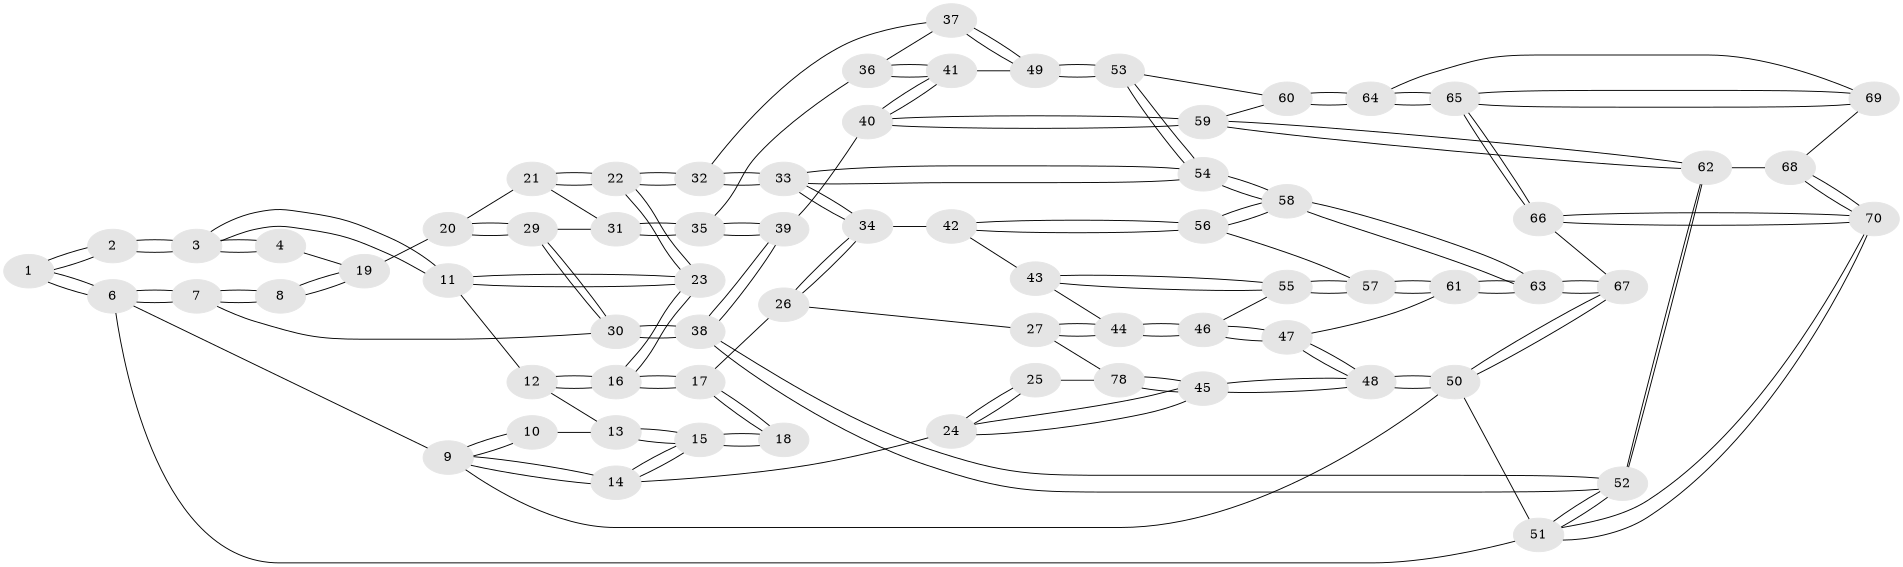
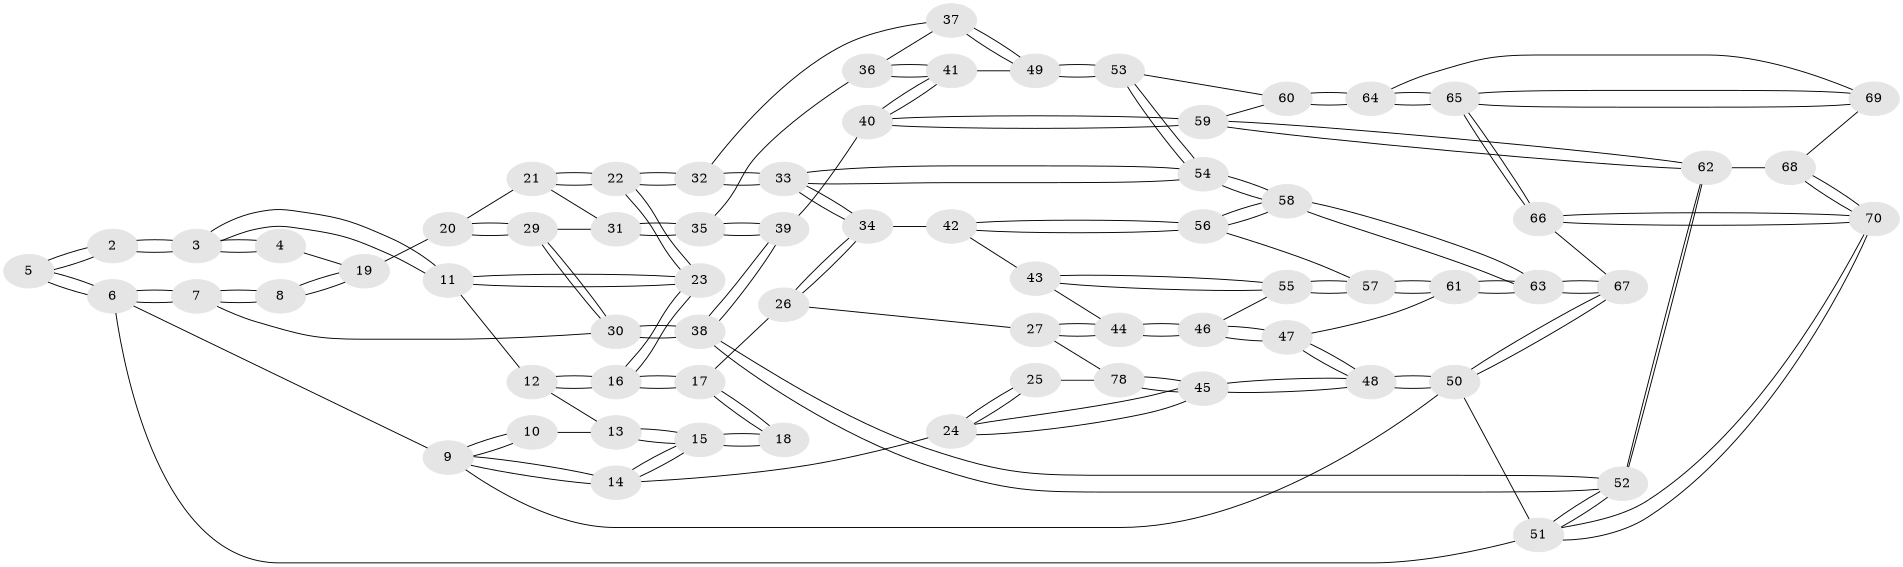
  graph {
    rankdir=LR
    node [color=gray90 style=filled]
-   1
+   1 [label=5]
    2
    6
    3
    7
    9
    51
    4
    11
    19
    12
    23
    20
    8
    30
    10
    14
    50
    52
    70
    38
    13
    15
    24
    67
    16
    17
    18
    25
    45
    26
    27
    34
    21
    29
    22
    31
    32
    35
    33
    37
    n42 [label=78]
    48
    44
    42
    46
    39
    36
    54
    49
    58
    43
    56
    41
    40
    53
    62
    59
    60
    55
    57
    47
    61
    63
    68
    64
    65
    69
    66
    1 -- 2
    1 -- 2
    1 -- 6
    1 -- 6
    2 -- 3
    2 -- 3
    6 -- 7
    6 -- 7
    6 -- 9
    6 -- 51
    3 -- 4
    3 -- 4
    3 -- 11
    3 -- 11
    7 -- 8
    7 -- 8
    7 -- 30
    9 -- 10
    9 -- 10
    9 -- 14
    9 -- 14
    9 -- 50
    51 -- 52
    51 -- 52
    51 -- 70
    51 -- 70
    4 -- 19
    11 -- 12
    11 -- 23
    11 -- 23
    19 -- 20
    12 -- 13
    12 -- 16
    12 -- 16
    20 -- 21
    20 -- 29
    20 -- 29
    8 -- 19
    8 -- 19
    30 -- 38
    30 -- 38
    10 -- 13
    14 -- 15
    14 -- 15
    14 -- 24
    50 -- 51
    50 -- 67
    50 -- 67
    52 -- 62
    52 -- 62
    38 -- 52
    38 -- 52
    38 -- 39
    38 -- 39
    13 -- 15
    13 -- 15
    15 -- 18
    15 -- 18
    24 -- 25
    24 -- 25
    24 -- 45
    24 -- 45
    16 -- 23
    16 -- 23
    16 -- 17
    16 -- 17
    17 -- 18
    17 -- 18
    17 -- 26
    25 -- n42
    45 -- 48
    45 -- 48
    26 -- 27
    26 -- 34
    26 -- 34
    27 -- n42
    27 -- 44
    27 -- 44
    34 -- 42
    21 -- 22
    21 -- 22
    21 -- 31
    29 -- 30
    29 -- 30
    29 -- 31
    22 -- 23
    22 -- 23
    22 -- 32
    22 -- 32
    31 -- 35
    31 -- 35
    32 -- 33
    32 -- 33
    32 -- 37
    35 -- 39
    35 -- 39
    35 -- 36
    33 -- 34
    33 -- 34
    33 -- 54
    33 -- 54
    37 -- 49
    37 -- 49
    n42 -- 45
    n42 -- 45
    48 -- 50
    48 -- 50
    44 -- 46
    44 -- 46
    42 -- 43
    42 -- 56
    42 -- 56
    46 -- 55
    46 -- 47
    46 -- 47
    39 -- 40
    36 -- 37
    36 -- 41
    36 -- 41
    54 -- 58
    54 -- 58
    49 -- 53
    49 -- 53
    58 -- 63
    58 -- 63
    43 -- 44
    43 -- 55
    43 -- 55
    56 -- 58
    56 -- 58
    56 -- 57
    41 -- 49
    40 -- 41
    40 -- 41
    40 -- 59
    40 -- 59
    53 -- 54
    53 -- 54
    53 -- 60
    62 -- 68
    59 -- 62
    59 -- 62
    59 -- 60
    60 -- 64
    60 -- 64
    55 -- 57
    55 -- 57
    57 -- 61
    57 -- 61
    47 -- 48
    47 -- 48
    47 -- 61
    61 -- 63
    61 -- 63
    63 -- 67
    63 -- 67
    68 -- 70
    68 -- 70
    68 -- 69
    64 -- 65
    64 -- 65
    64 -- 69
    65 -- 69
    65 -- 69
    65 -- 66
    65 -- 66
    66 -- 70
    66 -- 70
    66 -- 67
  }
